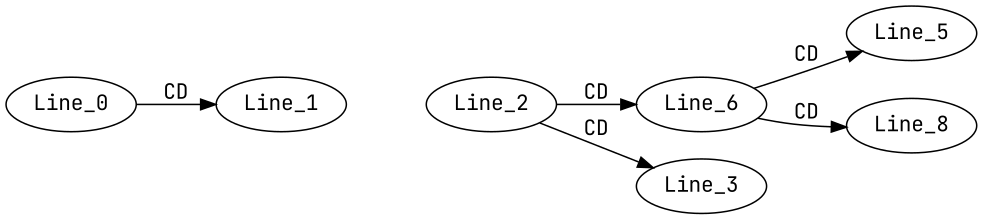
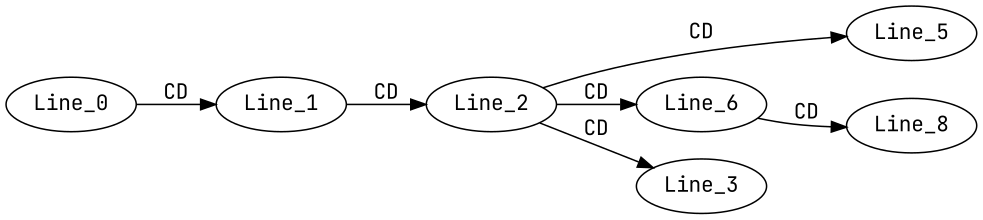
  digraph {
    fontname="JetBrains Mono"
    rankdir=LR
    node [fontname="JetBrains Mono"]
    edge [fontname="JetBrains Mono"]
    Line_0
    Line_1
    Line_2
    Line_5
    Line_6
    n6 [label=Line_3]
    Line_8
    Line_0 -> Line_1 [label=CD]
-   Line_6 -> Line_5 [label=CD]
+   Line_1 -> Line_2 [label=CD]
+   Line_2 -> Line_5 [label=CD]
    Line_2 -> Line_6 [label=CD]
    Line_2 -> n6 [label=CD]
    Line_6 -> Line_8 [label=CD]
  }
